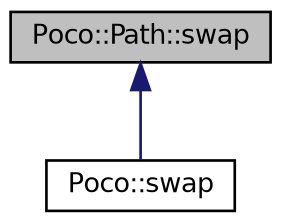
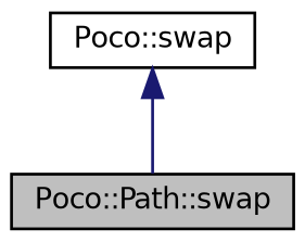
  digraph {
    rankdir=TB
    node [color=black fontname=Helvetica fontsize=10 shape=record style=filled]
    n1 [fillcolor=grey75 fontcolor=black height=0.2 label="Poco::Path::swap" width=0.4]
    n2 [fillcolor=white height=0.2 label="Poco::swap" width=0.4]
-   n1 -> n2 [color=midnightblue dir=back fontname=Helvetica fontsize=10 labelfontname=Helvetica labelfontsize=10 style=solid]
+   n2 -> n1 [color=midnightblue dir=back fontname=Helvetica fontsize=10 labelfontname=Helvetica labelfontsize=10 style=solid]
  }
